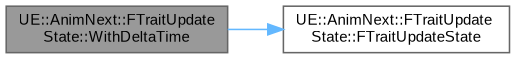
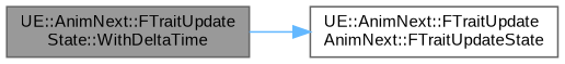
  digraph {
    rankdir=LR
    fontname="Liberation Sans"
    node [fontname="Liberation Sans" fontsize=10 shape=box style=filled]
    n1 [color=gray40 fillcolor=grey60 fontcolor=black height=0.2 label="UE::AnimNext::FTraitUpdate\lState::WithDeltaTime" width=0.4]
-   n2 [color=grey40 fillcolor=white height=0.2 label="UE::AnimNext::FTraitUpdate\lState::FTraitUpdateState" width=0.4]
+   n2 [color=grey40 fillcolor=white height=0.2 label="UE::AnimNext::FTraitUpdate\lAnimNext::FTraitUpdateState" width=0.4]
    n1 -> n2 [color=steelblue1 fontname="Liberation Sans" fontsize=10 labelfontname=Helvetica labelfontsize=10 style=solid]
  }
